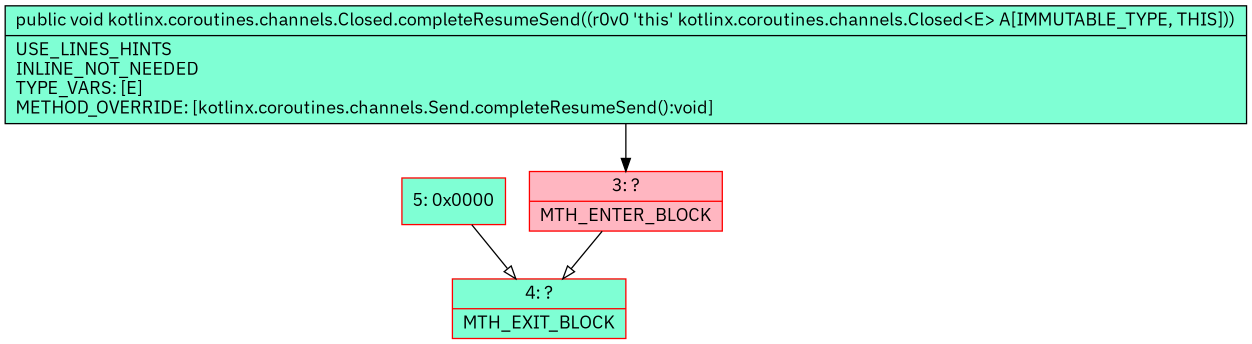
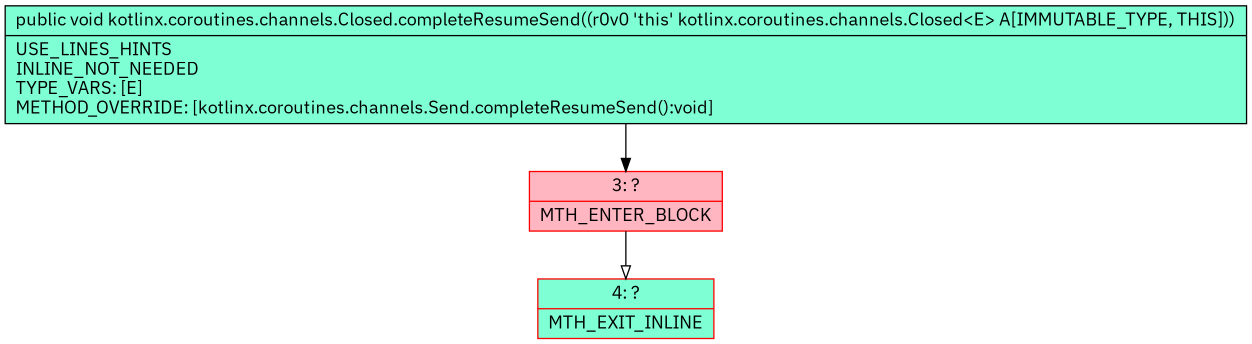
  digraph {
    fontname="IBM Plex Sans"
    node [color=red fillcolor=aquamarine fontname="IBM Plex Sans" shape=record style=filled]
    edge [arrowhead=onormal fontname="IBM Plex Sans"]
    n1 [fillcolor=lightpink label="{3\:\ ?|MTH_ENTER_BLOCK\l}"]
-   n2 [label="{4\:\ ?|MTH_EXIT_BLOCK\l}"]
-   n3 [label="{5\:\ 0x0000}"]
+   n2 [label="{4\:\ ?|MTH_EXIT_INLINE\l}"]
    n4 [label="{public void kotlinx.coroutines.channels.Closed.completeResumeSend((r0v0 'this' kotlinx.coroutines.channels.Closed\<E\> A[IMMUTABLE_TYPE, THIS]))  | USE_LINES_HINTS\lINLINE_NOT_NEEDED\lTYPE_VARS: [E]\lMETHOD_OVERRIDE: [kotlinx.coroutines.channels.Send.completeResumeSend():void]\l}" color=""]
    subgraph cluster_1 {
      label="R(0)"
    }
    n1 -> n2
-   n3 -> n2
    n4 -> n1 [arrowhead=normal]
  }
